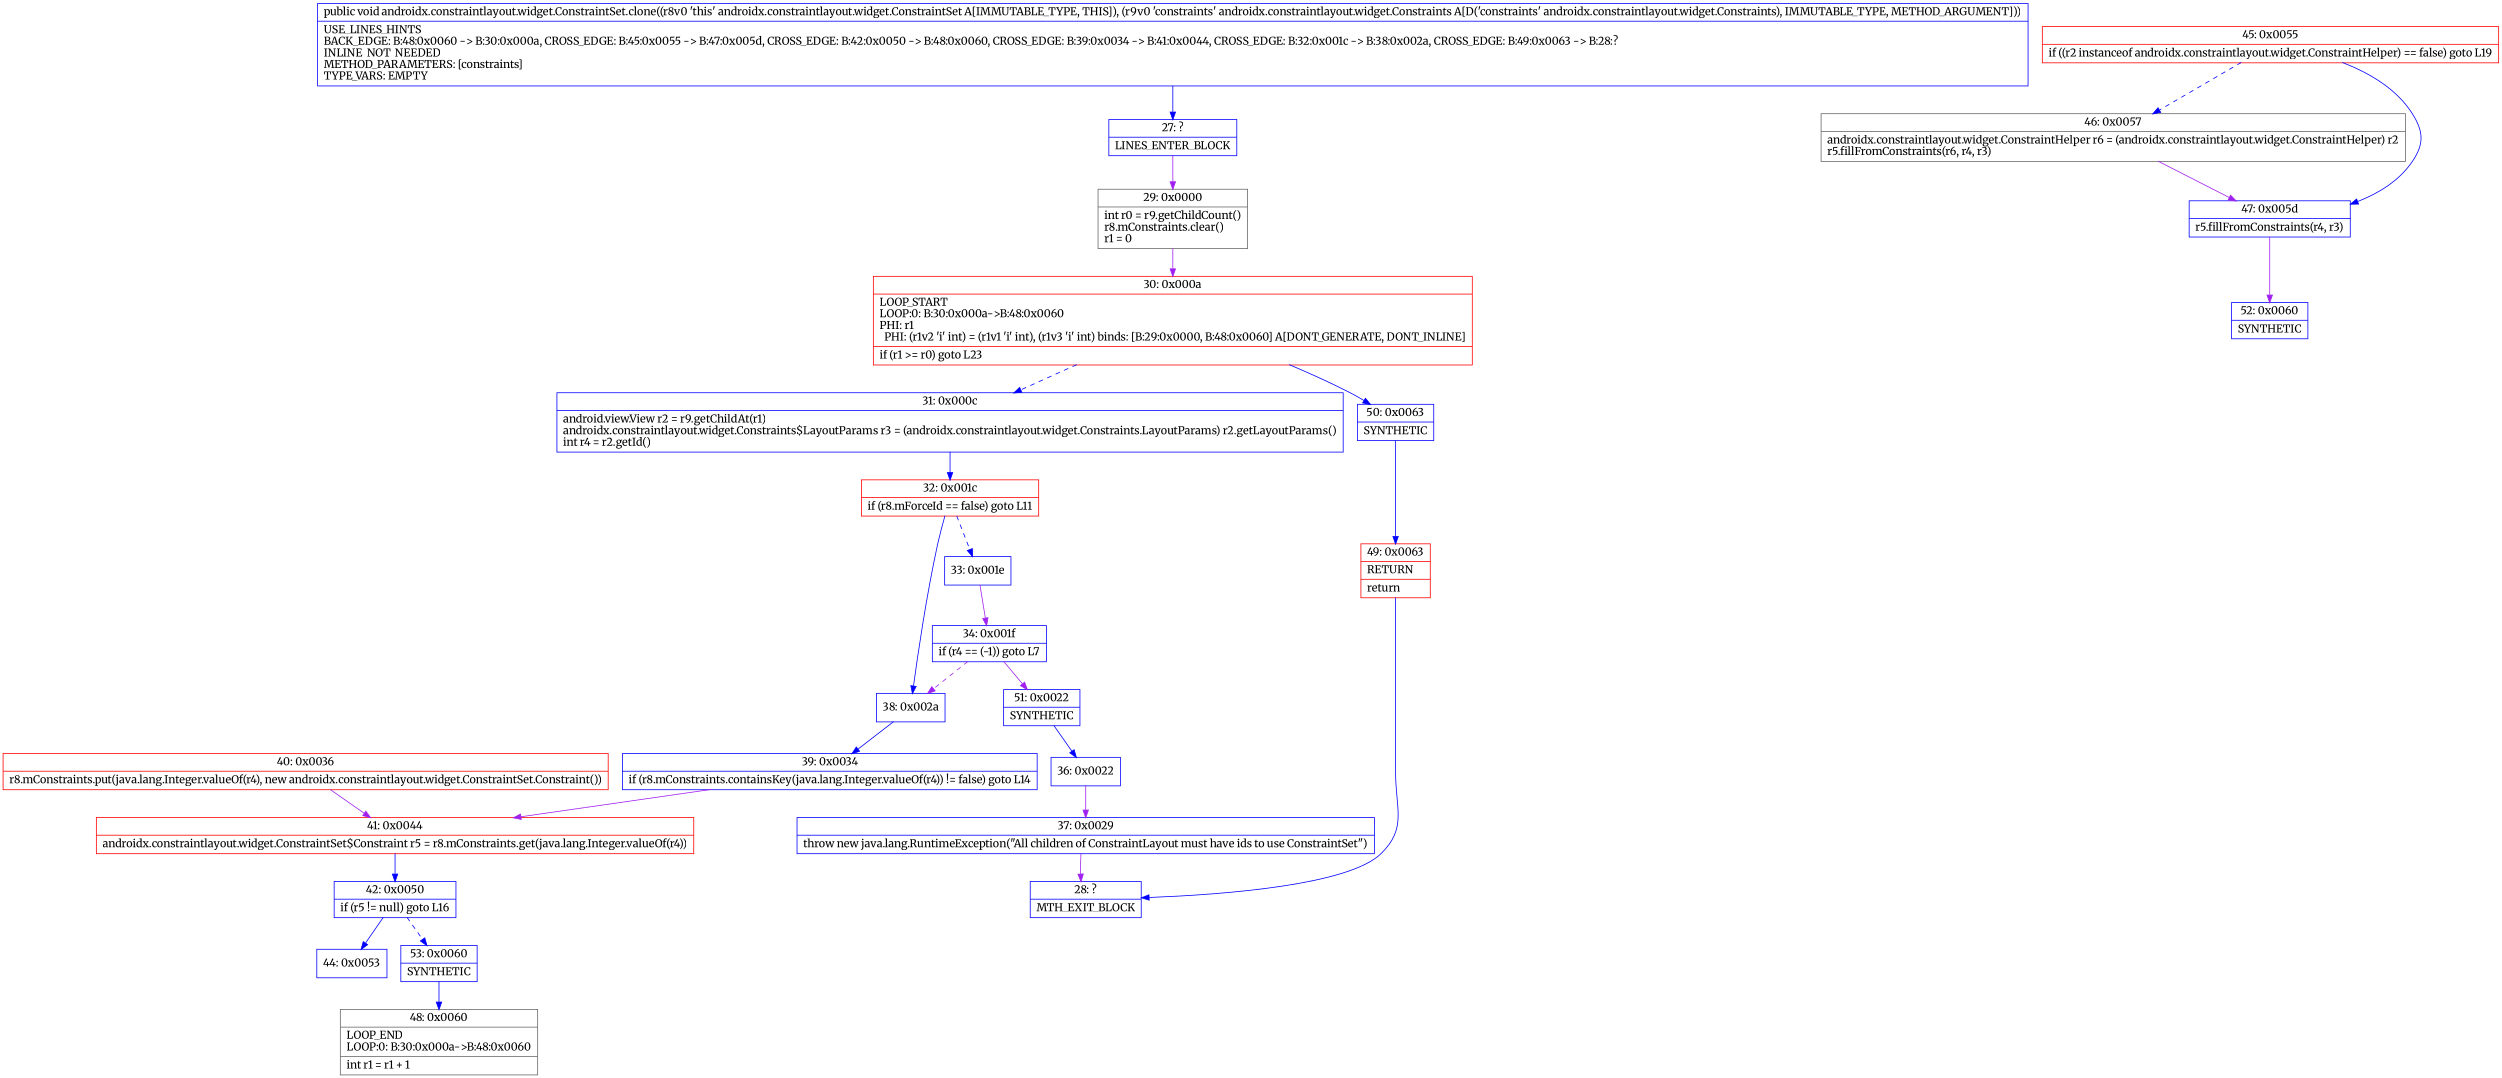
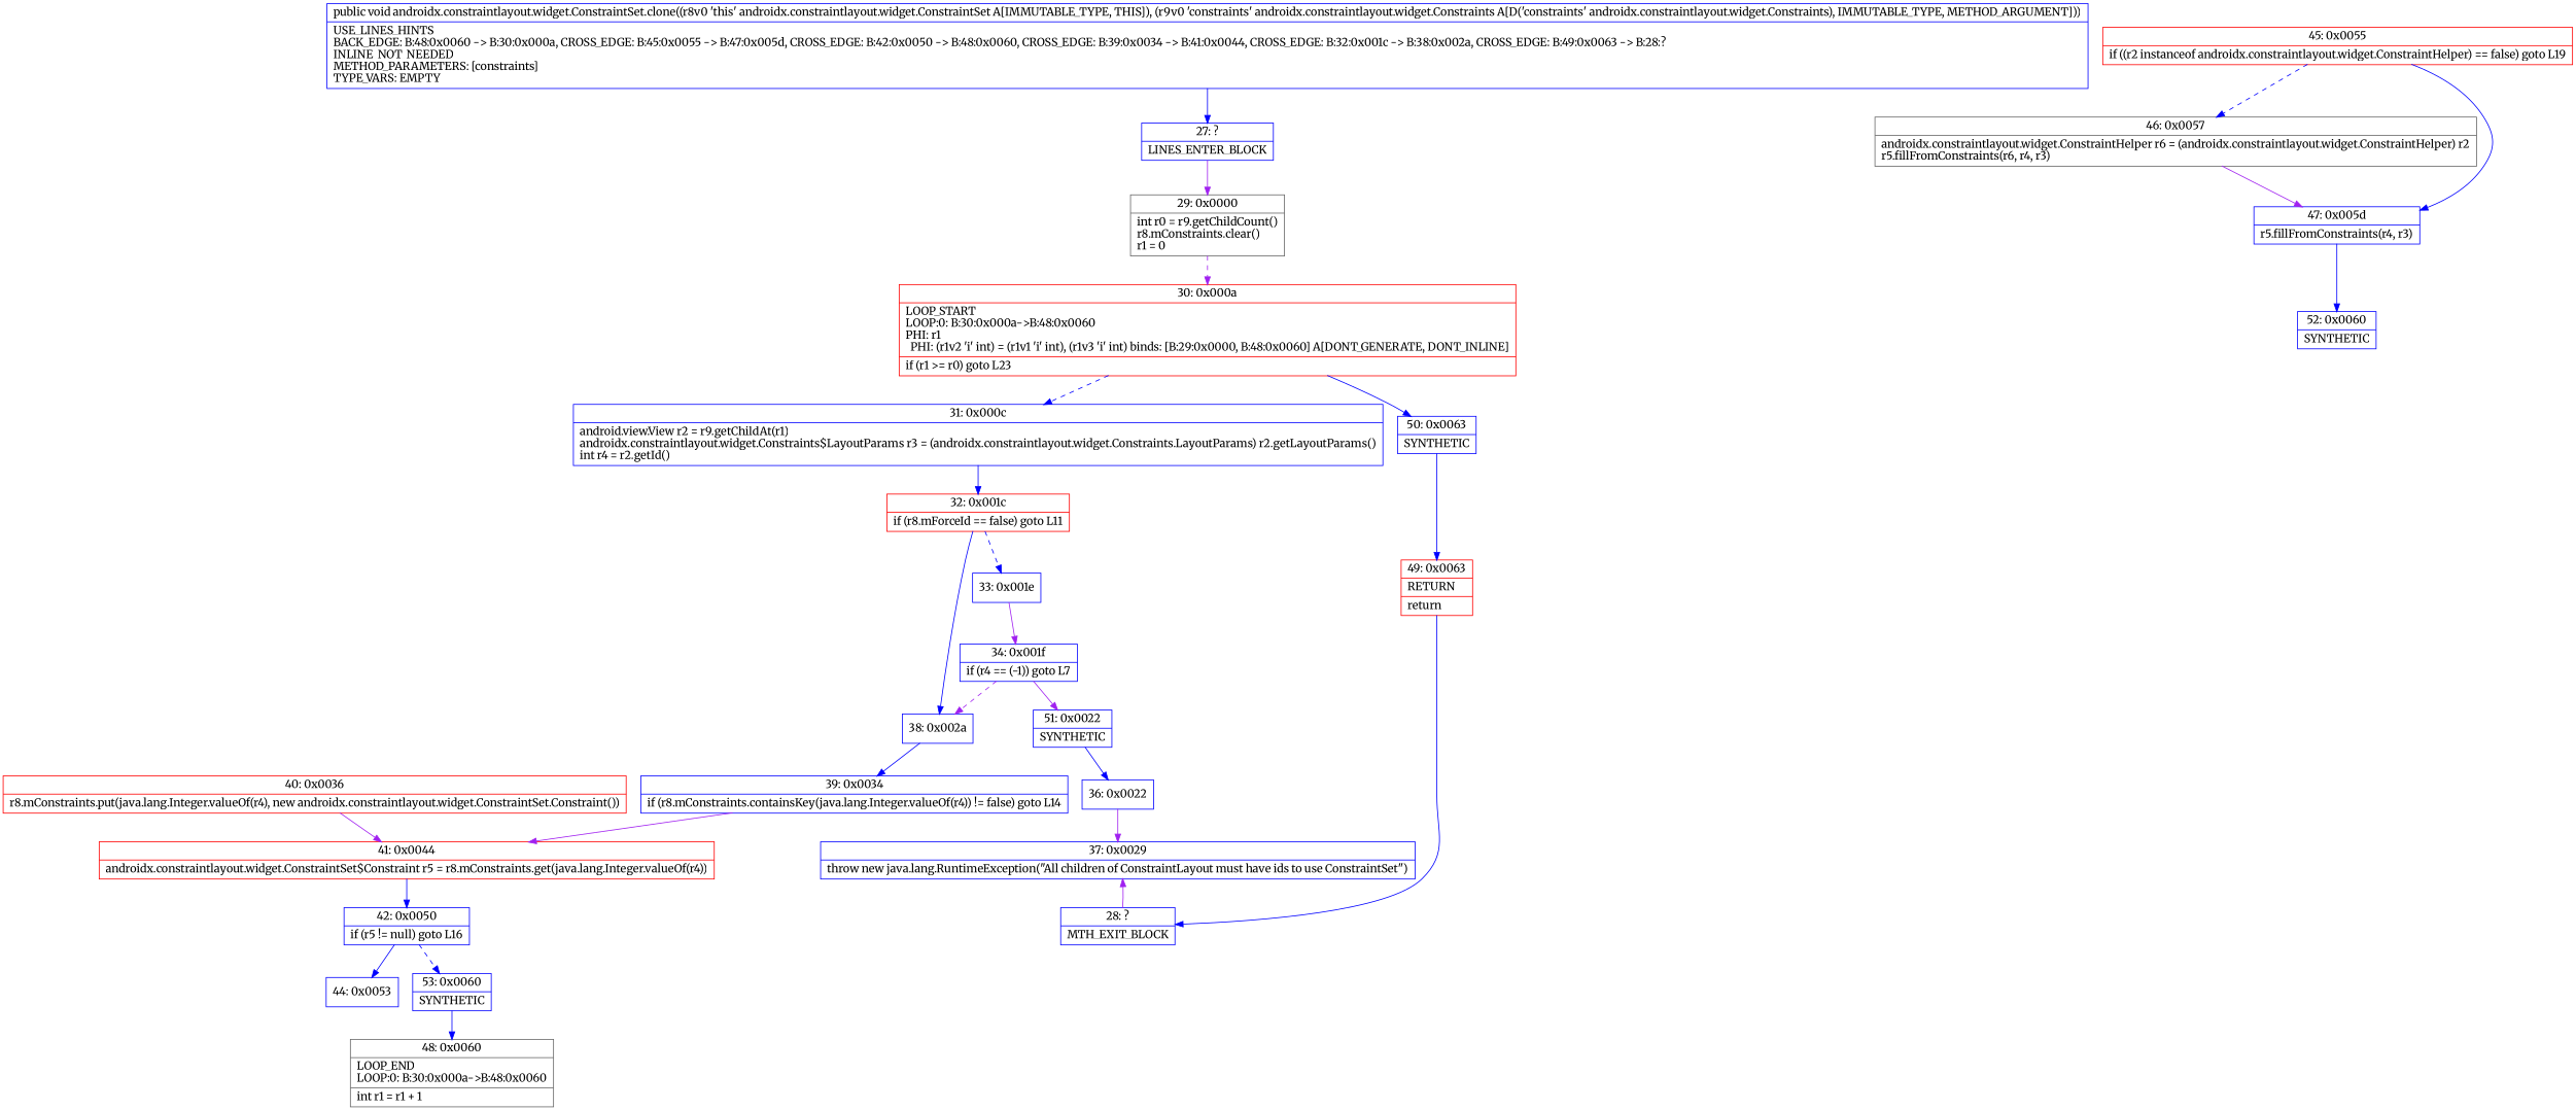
  digraph {
    fontname=Merriweather
    node [color=blue fontname=Merriweather shape=record]
    edge [color=blue fontname=Merriweather]
    n1 [label="{27\:\ ?|LINES_ENTER_BLOCK\l}"]
    n2 [color=gray40 label="{29\:\ 0x0000|int r0 = r9.getChildCount()\lr8.mConstraints.clear()\lr1 = 0\l}"]
    n3 [color=red label="{30\:\ 0x000a|LOOP_START\lLOOP:0: B:30:0x000a\-\>B:48:0x0060\lPHI: r1 \l  PHI: (r1v2 'i' int) = (r1v1 'i' int), (r1v3 'i' int) binds: [B:29:0x0000, B:48:0x0060] A[DONT_GENERATE, DONT_INLINE]\l|if (r1 \>= r0) goto L23\l}"]
    n4 [label="{31\:\ 0x000c|android.view.View r2 = r9.getChildAt(r1)\landroidx.constraintlayout.widget.Constraints$LayoutParams r3 = (androidx.constraintlayout.widget.Constraints.LayoutParams) r2.getLayoutParams()\lint r4 = r2.getId()\l}"]
    n5 [label="{50\:\ 0x0063|SYNTHETIC\l}"]
    n6 [color=red label="{32\:\ 0x001c|if (r8.mForceId == false) goto L11\l}"]
    n7 [color=red label="{49\:\ 0x0063|RETURN\l|return\l}"]
    n8 [label="{33\:\ 0x001e}"]
    n9 [label="{38\:\ 0x002a}"]
    n10 [label="{34\:\ 0x001f|if (r4 == (\-1)) goto L7\l}"]
    n11 [label="{39\:\ 0x0034|if (r8.mConstraints.containsKey(java.lang.Integer.valueOf(r4)) != false) goto L14\l}"]
    n12 [label="{51\:\ 0x0022|SYNTHETIC\l}"]
    n13 [label="{36\:\ 0x0022}"]
    n14 [label="{37\:\ 0x0029|throw new java.lang.RuntimeException(\"All children of ConstraintLayout must have ids to use ConstraintSet\")\l}"]
    n15 [label="{28\:\ ?|MTH_EXIT_BLOCK\l}"]
    n16 [color=red label="{41\:\ 0x0044|androidx.constraintlayout.widget.ConstraintSet$Constraint r5 = r8.mConstraints.get(java.lang.Integer.valueOf(r4))\l}"]
    n17 [color=red label="{40\:\ 0x0036|r8.mConstraints.put(java.lang.Integer.valueOf(r4), new androidx.constraintlayout.widget.ConstraintSet.Constraint())\l}"]
    n18 [label="{42\:\ 0x0050|if (r5 != null) goto L16\l}"]
    n19 [label="{44\:\ 0x0053}"]
    n20 [label="{53\:\ 0x0060|SYNTHETIC\l}"]
    n21 [color=gray40 label="{48\:\ 0x0060|LOOP_END\lLOOP:0: B:30:0x000a\-\>B:48:0x0060\l|int r1 = r1 + 1\l}"]
    n22 [color=red label="{45\:\ 0x0055|if ((r2 instanceof androidx.constraintlayout.widget.ConstraintHelper) == false) goto L19\l}"]
    n23 [color=gray40 label="{46\:\ 0x0057|androidx.constraintlayout.widget.ConstraintHelper r6 = (androidx.constraintlayout.widget.ConstraintHelper) r2\lr5.fillFromConstraints(r6, r4, r3)\l}"]
    n24 [label="{47\:\ 0x005d|r5.fillFromConstraints(r4, r3)\l}"]
    n25 [label="{52\:\ 0x0060|SYNTHETIC\l}"]
    n26 [label="{public void androidx.constraintlayout.widget.ConstraintSet.clone((r8v0 'this' androidx.constraintlayout.widget.ConstraintSet A[IMMUTABLE_TYPE, THIS]), (r9v0 'constraints' androidx.constraintlayout.widget.Constraints A[D('constraints' androidx.constraintlayout.widget.Constraints), IMMUTABLE_TYPE, METHOD_ARGUMENT]))  | USE_LINES_HINTS\lBACK_EDGE: B:48:0x0060 \-\> B:30:0x000a, CROSS_EDGE: B:45:0x0055 \-\> B:47:0x005d, CROSS_EDGE: B:42:0x0050 \-\> B:48:0x0060, CROSS_EDGE: B:39:0x0034 \-\> B:41:0x0044, CROSS_EDGE: B:32:0x001c \-\> B:38:0x002a, CROSS_EDGE: B:49:0x0063 \-\> B:28:?\lINLINE_NOT_NEEDED\lMETHOD_PARAMETERS: [constraints]\lTYPE_VARS: EMPTY\l}"]
    n1 -> n2 [color=purple]
-   n2 -> n3 [color=purple]
+   n2 -> n3 [color=purple style=dashed]
    n3 -> n4 [style=dashed]
    n3 -> n5
    n4 -> n6
    n5 -> n7
    n6 -> n8 [style=dashed]
    n6 -> n9
    n7 -> n15
    n8 -> n10 [color=purple]
    n9 -> n11
    n10 -> n9 [color=purple style=dashed]
    n10 -> n12 [color=purple]
    n11 -> n16 [color=purple]
    n12 -> n13
    n13 -> n14 [color=purple]
-   n14 -> n15 [color=purple]
+   n15 -> n14 [color=purple]
    n16 -> n18
    n17 -> n16 [color=purple]
    n18 -> n19
    n18 -> n20 [style=dashed]
    n20 -> n21
    n22 -> n23 [style=dashed]
    n22 -> n24
    n23 -> n24 [color=purple]
-   n24 -> n25 [color=purple]
+   n24 -> n25
    n26 -> n1
  }
